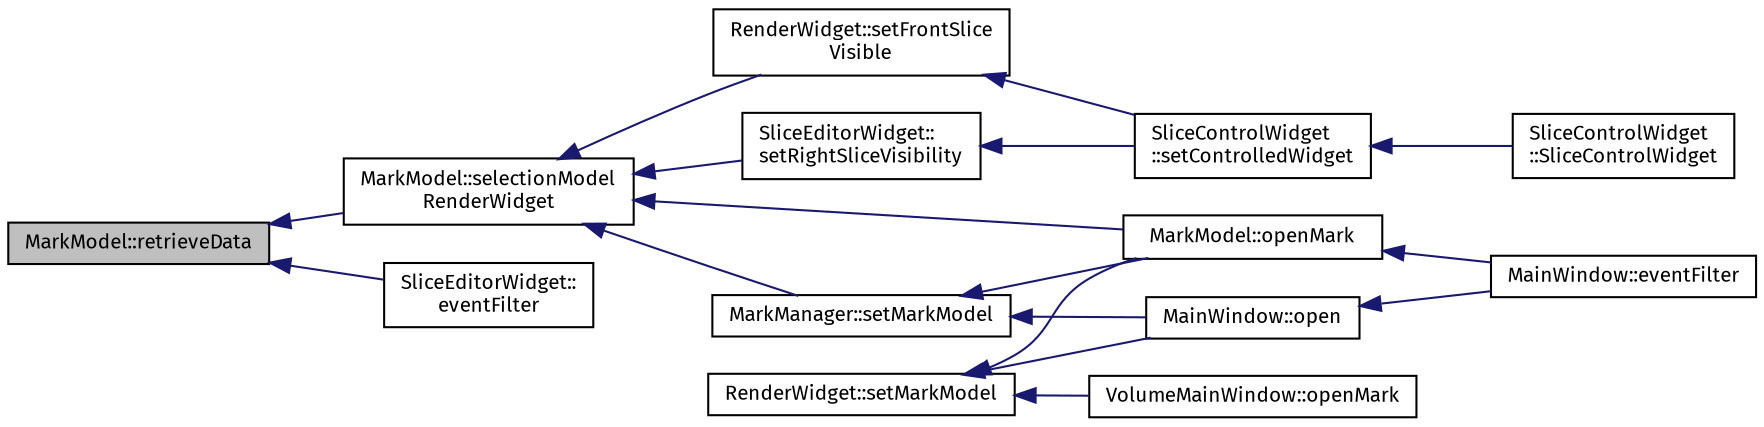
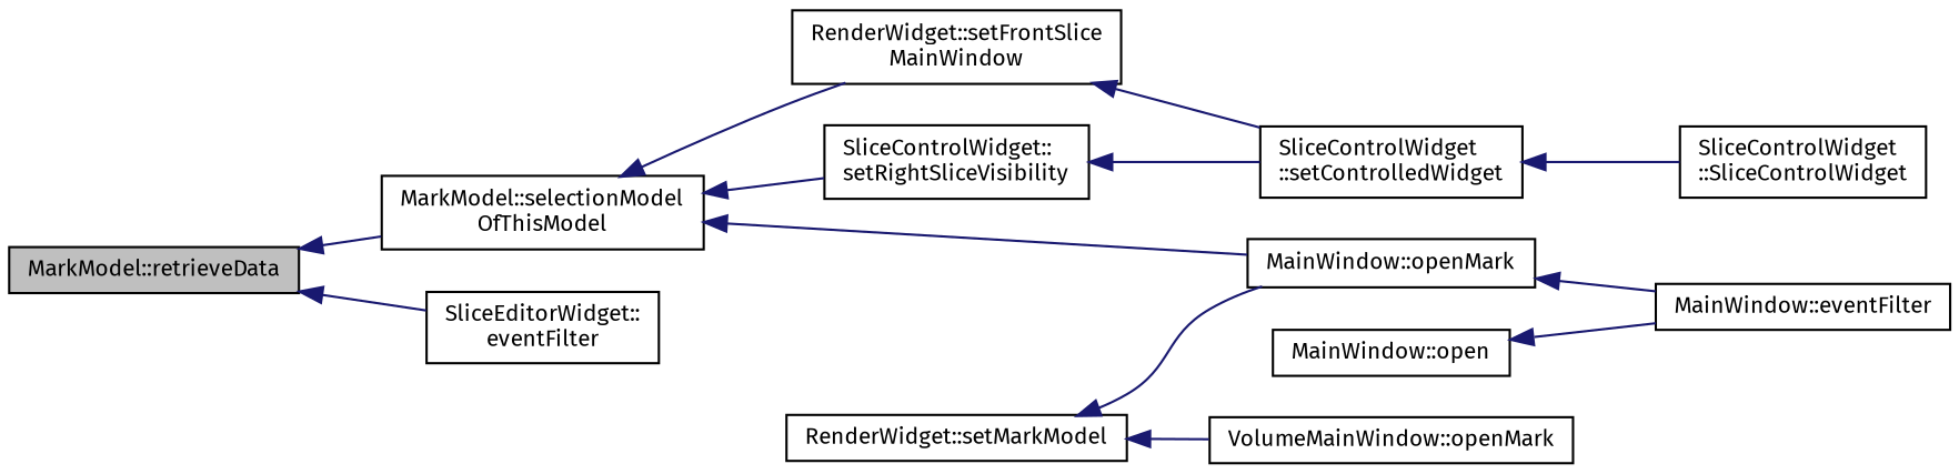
  digraph {
    fontname="Fira Sans"
    rankdir=LR
    node [color=black fillcolor=white fontname="Fira Sans" fontsize=10 shape=record style=filled]
    edge [color=midnightblue dir=back fontname="Fira Sans" fontsize=10 labelfontname=Helvetica labelfontsize=10 style=solid]
    n1 [fillcolor=grey75 fontcolor=black height=0.2 label="MarkModel::retrieveData" width=0.4]
-   n2 [height=0.2 label="MarkModel::selectionModel\lRenderWidget" width=0.4]
+   n2 [height=0.2 label="MarkModel::selectionModel\lOfThisModel" width=0.4]
    n3 [height=0.2 label="SliceEditorWidget::\leventFilter" width=0.4]
-   n4 [height=0.2 label="MarkManager::setMarkModel" width=0.4]
-   n5 [height=0.2 label="RenderWidget::setFrontSlice\lVisible" width=0.4]
-   n6 [height=0.2 label="SliceEditorWidget::\lsetRightSliceVisibility" width=0.4]
-   n7 [height=0.2 label="MarkModel::openMark" width=0.4]
+   n5 [height=0.2 label="RenderWidget::setFrontSlice\lMainWindow" width=0.4]
+   n6 [height=0.2 label="SliceControlWidget::\lsetRightSliceVisibility" width=0.4]
+   n7 [height=0.2 label="MainWindow::openMark" width=0.4]
    n8 [height=0.2 label="MainWindow::open" width=0.4]
    n9 [height=0.2 label="RenderWidget::setMarkModel" width=0.4]
    n10 [height=0.2 label="VolumeMainWindow::openMark" width=0.4]
    n11 [height=0.2 label="SliceControlWidget\l::setControlledWidget" width=0.4]
    n12 [height=0.2 label="MainWindow::eventFilter" width=0.4]
    n13 [height=0.2 label="SliceControlWidget\l::SliceControlWidget" width=0.4]
    n1 -> n2
    n1 -> n3
-   n2 -> n4
    n2 -> n5
    n2 -> n6
    n2 -> n7
-   n4 -> n7
-   n4 -> n8
    n5 -> n11
    n6 -> n11
    n7 -> n12
    n8 -> n12
    n9 -> n7
-   n9 -> n8
    n9 -> n10
    n11 -> n13
  }
